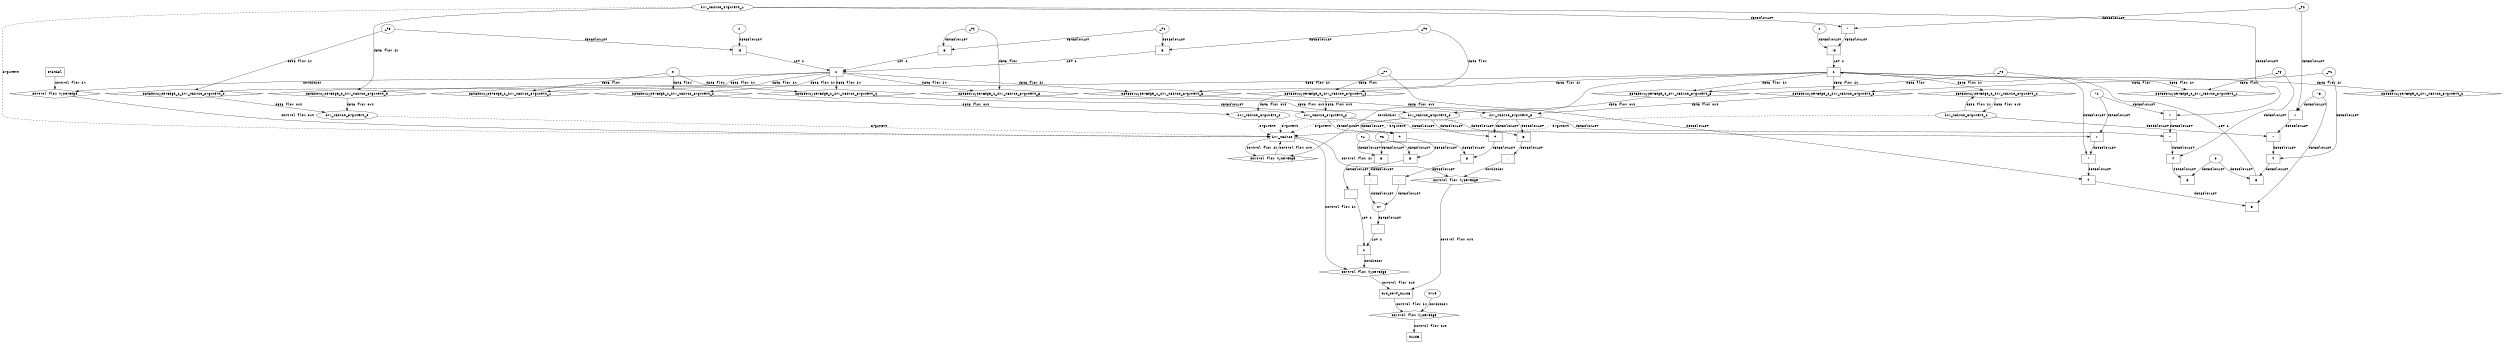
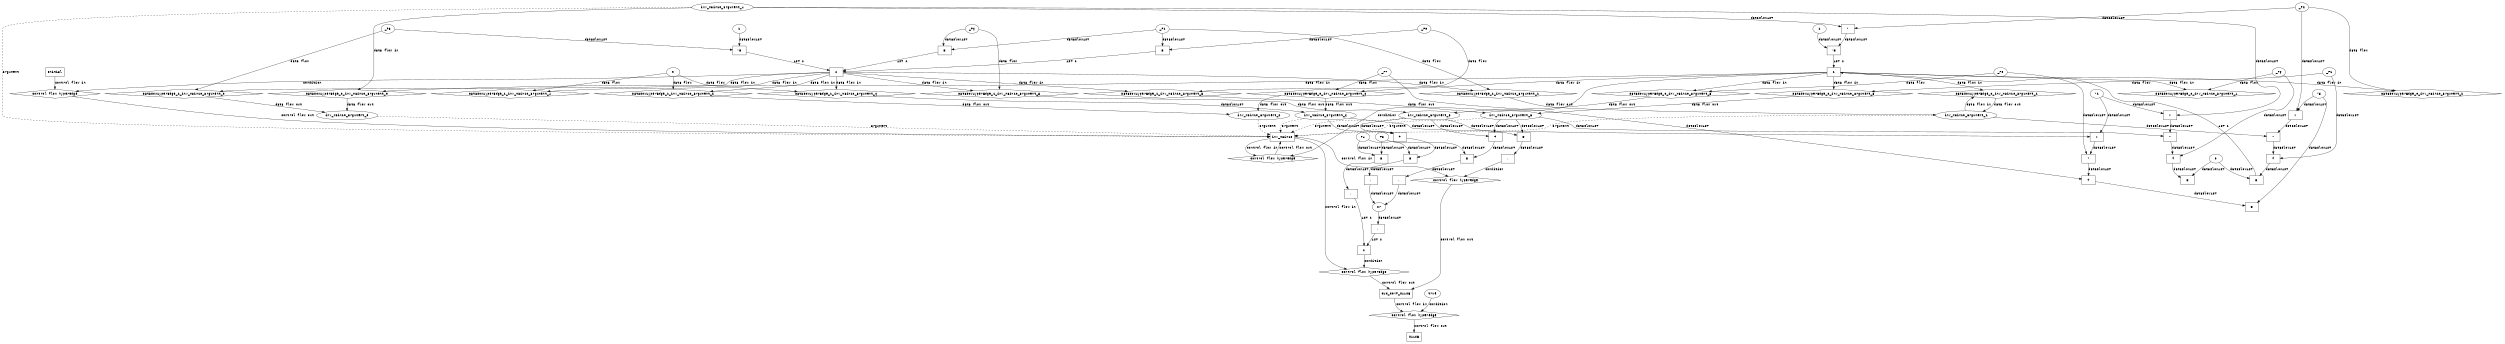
  digraph {
    fontname="DejaVu Sans Mono"
    node [fontname="DejaVu Sans Mono" shape=rect]
    edge [fontname="DejaVu Sans Mono"]
    n1 [label=CHC_COMP_FALSE nodeName=CHC_COMP_FALSE]
    n2 [label="Control flow hyperedge" nodeName=ControlFowHyperEdge_4 shape=diamond]
    n3 [label=FALSE nodeName=FALSE]
    n4 [label=inv_main10 nodeName=inv_main10]
    n5 [label="Control flow hyperedge" nodeName=ControlFowHyperEdge_0 shape=diamond]
    n6 [label="Control flow hyperedge" nodeName=ControlFowHyperEdge_2 shape=diamond]
    n7 [label="Control flow hyperedge" nodeName=ControlFowHyperEdge_3 shape=diamond]
    n8 [label=Initial nodeName=Initial]
    n9 [label="Control flow hyperedge" nodeName=ControlFowHyperEdge_1 shape=diamond]
    n10 [label=inv_main10_argument_0 nodeName=argument0 shape=oval]
    n11 [label=inv_main10_argument_1 nodeName=argument1 shape=oval]
    n12 [label="-" nodeName=xxxinv_main10___inv_main10_0xxxguard2_node_3]
    n13 [label=DataFowHyperEdge_0_inv_main10_argument_1 nodeName=DataFowHyperEdge_0_inv_main10_argument_1 shape=diamond]
    n14 [label="+" nodeName=xxxinv_main10___inv_main10_0xxxguard2_node_1]
    n15 [label=inv_main10_argument_2 nodeName=argument2 shape=oval]
    n16 [label=inv_main10_argument_3 nodeName=argument3 shape=oval]
    n17 [label="-" nodeName=xxxinv_main10___inv_main10_0xxxguard1_node_13]
    n18 [label="=" nodeName=xxxCHC_COMP_FALSE___inv_main10_2xxxguard_0_node_1]
    n19 [label="+" nodeName=xxxCHC_COMP_FALSE___inv_main10_3xxxguard1_node_11]
    n20 [label="+" nodeName=xxxinv_main10___inv_main10_0xxxguard1_node_11]
    n21 [label="!" nodeName=xxxCHC_COMP_FALSE___inv_main10_2xxxguard_0_node_0]
    n22 [label="=" nodeName=xxxCHC_COMP_FALSE___inv_main10_3xxxguard1_node_9]
    n23 [label=inv_main10_argument_4 nodeName=argument4 shape=oval]
    n24 [label="-" nodeName=xxxinv_main10___inv_main10_0xxxguard_0_node_1]
    n25 [label="*" nodeName=xxxinv_main10___inv_main10_0xxxguard1_node_14]
    n26 [label=DataFowHyperEdge_0_inv_main10_argument_0 nodeName=DataFowHyperEdge_0_inv_main10_argument_0 shape=diamond]
    n27 [label=">=" nodeName=xxxinv_main10___inv_main10_0xxxguard_0_node_0]
    n28 [label=inv_main10_argument_5 nodeName=argument5 shape=oval]
    n29 [label="+" nodeName=xxxCHC_COMP_FALSE___inv_main10_3xxxguard1_node_5]
    n30 [label="=" nodeName=xxxCHC_COMP_FALSE___inv_main10_3xxxguard1_node_3]
    n31 [label=inv_main10_argument_6 nodeName=argument6 shape=oval]
    n32 [label="*" nodeName=xxxinv_main10___inv_main10_0xxxguard1_node_5]
    n33 [label="-" nodeName=xxxinv_main10___inv_main10_0xxxguard1_node_4]
    n34 [label="&" nodeName=xxxinv_main10___inv_main10_0xxx_and]
    n35 [label=DataFowHyperEdge_0_inv_main10_argument_6 nodeName=DataFowHyperEdge_0_inv_main10_argument_6 shape=diamond]
    n36 [label=DataFowHyperEdge_0_inv_main10_argument_2 nodeName=DataFowHyperEdge_0_inv_main10_argument_2 shape=diamond]
    n37 [label=DataFowHyperEdge_0_inv_main10_argument_5 nodeName=DataFowHyperEdge_0_inv_main10_argument_5 shape=diamond]
    n38 [label=DataFowHyperEdge_0_inv_main10_argument_4 nodeName=DataFowHyperEdge_0_inv_main10_argument_4 shape=diamond]
    n39 [label=DataFowHyperEdge_0_inv_main10_argument_3 nodeName=DataFowHyperEdge_0_inv_main10_argument_3 shape=diamond]
    n40 [label=1 nodeName=xxxinv_main10___inv_main10_0xxxguard_0_node_4 shape=""]
    n41 [label=_P2 nodeName=xxxinv_main10___inv_main10_0xxxdataFlow1_node_0 shape=""]
    n42 [label="*" nodeName=xxxinv_main10___inv_main10_0xxxguard2_node_4]
    n43 [label="=" nodeName=xxxinv_main10___inv_main10_0xxxguard1_node_1]
    n44 [label="+" nodeName=xxxinv_main10___inv_main10_0xxxguard1_node_2]
    n45 [label=-1 nodeName=xxxinv_main10___inv_main10_0xxxguard1_node_6 shape=""]
    n46 [label=-5 nodeName=xxxinv_main10___inv_main10_0xxxguard1_node_9 shape=""]
    n47 [label="=" nodeName=xxxinv_main10___inv_main10_0xxxguard1_node_10]
    n48 [label=0 nodeName=xxxinv_main10___inv_main10_0xxxguard1_node_18 shape=""]
    n49 [label="=" nodeName=xxxinv_main10___inv_main10_0xxxguard2_node_0]
    n50 [label=_P7 nodeName=xxxinv_main10___inv_main10_0xxxdataFlow_0_node_0 shape=""]
    n51 [label=_P0 nodeName=xxxinv_main10___inv_main10_0xxxdataFlow2_node_0 shape=""]
    n52 [label=_P6 nodeName=xxxinv_main10___inv_main10_0xxxdataFlow3_node_0 shape=""]
    n53 [label=_P1 nodeName=xxxinv_main10___inv_main10_0xxxdataFlow4_node_0 shape=""]
    n54 [label="&" nodeName=xxxinv_main10___Initial_1xxx_and]
    n55 [label=DataFowHyperEdge_1_inv_main10_argument_6 nodeName=DataFowHyperEdge_1_inv_main10_argument_6 shape=diamond]
    n56 [label=DataFowHyperEdge_1_inv_main10_argument_0 nodeName=DataFowHyperEdge_1_inv_main10_argument_0 shape=diamond]
    n57 [label=DataFowHyperEdge_1_inv_main10_argument_2 nodeName=DataFowHyperEdge_1_inv_main10_argument_2 shape=diamond]
    n58 [label=DataFowHyperEdge_1_inv_main10_argument_5 nodeName=DataFowHyperEdge_1_inv_main10_argument_5 shape=diamond]
+   n59 [label=DataFowHyperEdge_1_inv_main10_argument_1 nodeName=DataFowHyperEdge_1_inv_main10_argument_1 shape=diamond]
    n60 [label=DataFowHyperEdge_1_inv_main10_argument_4 nodeName=DataFowHyperEdge_1_inv_main10_argument_4 shape=diamond]
    n61 [label=DataFowHyperEdge_1_inv_main10_argument_3 nodeName=DataFowHyperEdge_1_inv_main10_argument_3 shape=diamond]
    n62 [label=">=" nodeName=xxxinv_main10___Initial_1xxxguard_0_node_0]
    n63 [label=1 nodeName=xxxinv_main10___Initial_1xxxguard_0_node_2 shape=""]
    n64 [label=_P3 nodeName=xxxinv_main10___Initial_1xxxdataFlow1_node_0 shape=""]
    n65 [label="=" nodeName=xxxinv_main10___Initial_1xxxguard1_node_0]
    n66 [label=_P6 nodeName=xxxinv_main10___Initial_1xxxdataFlow3_node_0 shape=""]
    n67 [label=_P1 nodeName=xxxinv_main10___Initial_1xxxdataFlow4_node_0 shape=""]
    n68 [label="=" nodeName=xxxinv_main10___Initial_1xxxguard2_node_0]
    n69 [label=_P0 nodeName=xxxinv_main10___Initial_1xxxdataFlow6_node_0 shape=""]
    n70 [label=0 nodeName=xxxinv_main10___Initial_1xxxdataFlow_0_node_0 shape=""]
    n71 [label="&" nodeName=xxxCHC_COMP_FALSE___inv_main10_3xxx_and]
    n72 [label="!" nodeName=xxxCHC_COMP_FALSE___inv_main10_3xxxguard_0_node_0]
    n73 [label="=" nodeName=xxxCHC_COMP_FALSE___inv_main10_3xxxguard_0_node_1]
    n74 [label=P3 nodeName=xxxCHC_COMP_FALSE___inv_main10_3xxxguard_0_node_2 shape=""]
    n75 [label="!" nodeName=xxxCHC_COMP_FALSE___inv_main10_3xxxguard1_node_8]
    n76 [label=P4 nodeName=xxxCHC_COMP_FALSE___inv_main10_3xxxguard_0_node_3 shape=""]
    n77 [label="!" nodeName=xxxCHC_COMP_FALSE___inv_main10_3xxxguard1_node_2]
    n78 [label="!" nodeName=xxxCHC_COMP_FALSE___inv_main10_3xxxguard1_node_0]
    n79 [label=Or nodeName=xxxCHC_COMP_FALSE___inv_main10_3xxxguard1_node_1 shape=""]
    n80 [label=true nodeName=xxxFALSE___CHC_COMP_FALSE_4xxxguard_0_node_0 shape=""]
    n1 -> n2 [label="control flow in"]
    n2 -> n3 [label="control flow out"]
    n4 -> n5 [label="control flow in"]
    n4 -> n6 [label="control flow in"]
    n4 -> n7 [label="control flow in"]
    n5 -> n4 [label="control flow out"]
    n6 -> n1 [label="control flow out"]
    n7 -> n1 [label="control flow out"]
    n8 -> n9 [label="control flow in"]
    n9 -> n4 [label="control flow out"]
    n10 -> n4 [label=argument style=dashed]
    n11 -> n4 [label=argument style=dashed]
    n11 -> n12 [label=dataFlowAST]
    n11 -> n13 [label="data flow in"]
    n12 -> n14 [label=dataFlowAST]
    n13 -> n11 [label="data flow out"]
    n14 -> n49 [label=dataFlowAST]
    n15 -> n4 [label=argument style=dashed]
    n16 -> n4 [label=argument style=dashed]
    n16 -> n17 [label=dataFlowAST]
    n16 -> n18 [label=dataFlowAST]
    n16 -> n19 [label=dataFlowAST]
    n17 -> n20 [label=dataFlowAST]
    n18 -> n21 [label=dataFlowAST]
    n19 -> n22 [label=dataFlowAST]
    n20 -> n47 [label=dataFlowAST]
    n21 -> n6 [label=condition]
    n22 -> n75 [label=dataFlowAST]
    n23 -> n4 [label=argument style=dashed]
    n23 -> n24 [label=dataFlowAST]
    n23 -> n25 [label=dataFlowAST]
    n23 -> n26 [label="data flow in"]
    n24 -> n27 [label=dataFlowAST]
    n25 -> n17 [label=dataFlowAST]
    n26 -> n10 [label="data flow out"]
    n27 -> n34 [label="AST &"]
    n28 -> n4 [label=argument style=dashed]
    n28 -> n18 [label=dataFlowAST]
    n28 -> n19 [label=dataFlowAST]
    n28 -> n29 [label=dataFlowAST]
    n29 -> n30 [label=dataFlowAST]
    n30 -> n77 [label=dataFlowAST]
    n31 -> n4 [label=argument style=dashed]
    n31 -> n29 [label=dataFlowAST]
    n31 -> n32 [label=dataFlowAST]
    n32 -> n33 [label=dataFlowAST]
    n33 -> n44 [label=dataFlowAST]
    n34 -> n5 [label=condition]
    n34 -> n13 [label="data flow in"]
    n34 -> n26 [label="data flow in"]
    n34 -> n35 [label="data flow in"]
    n34 -> n36 [label="data flow in"]
    n34 -> n37 [label="data flow in"]
    n34 -> n38 [label="data flow in"]
    n34 -> n39 [label="data flow in"]
    n35 -> n15 [label="data flow out"]
    n35 -> n31 [label="data flow out"]
    n37 -> n28 [label="data flow out"]
    n39 -> n16 [label="data flow out"]
    n40 -> n27 [label=dataFlowAST]
    n41 -> n24 [label=dataFlowAST]
+   n41 -> n36 [label="data flow"]
    n41 -> n42 [label=dataFlowAST]
    n42 -> n12 [label=dataFlowAST]
    n44 -> n43 [label=dataFlowAST]
    n45 -> n25 [label=dataFlowAST]
    n45 -> n32 [label=dataFlowAST]
    n46 -> n42 [label=dataFlowAST]
    n46 -> n43 [label=dataFlowAST]
    n48 -> n47 [label=dataFlowAST]
    n48 -> n49 [label=dataFlowAST]
    n49 -> n34 [label="AST &"]
    n50 -> n35 [label="data flow"]
    n50 -> n44 [label=dataFlowAST]
    n51 -> n33 [label=dataFlowAST]
    n51 -> n37 [label="data flow"]
    n52 -> n20 [label=dataFlowAST]
    n52 -> n38 [label="data flow"]
    n53 -> n14 [label=dataFlowAST]
    n53 -> n39 [label="data flow"]
    n54 -> n9 [label=condition]
    n54 -> n55 [label="data flow in"]
    n54 -> n56 [label="data flow in"]
    n54 -> n57 [label="data flow in"]
    n54 -> n58 [label="data flow in"]
+   n54 -> n59 [label="data flow in"]
    n54 -> n60 [label="data flow in"]
    n54 -> n61 [label="data flow in"]
    n55 -> n31 [label=dataFlowAST]
    n56 -> n10 [label="data flow out"]
    n57 -> n15 [label="data flow out"]
    n58 -> n28 [label="data flow out"]
+   n59 -> n11 [label="data flow out"]
    n61 -> n16 [label="data flow out"]
    n62 -> n54 [label="AST &"]
    n63 -> n62 [label=dataFlowAST]
-   n64 -> n56 [label="data flow in"]
+   n64 -> n56 [label="data flow"]
    n64 -> n62 [label=dataFlowAST]
    n65 -> n54 [label="AST &"]
    n66 -> n58 [label="data flow"]
    n66 -> n65 [label=dataFlowAST]
+   n67 -> n59 [label="data flow"]
    n67 -> n65 [label=dataFlowAST]
    n67 -> n68 [label=dataFlowAST]
    n68 -> n54 [label="AST &"]
    n69 -> n61 [label="data flow"]
    n69 -> n68 [label=dataFlowAST]
    n70 -> n55 [label="data flow"]
    n70 -> n57 [label="data flow"]
    n70 -> n60 [label="data flow"]
    n71 -> n7 [label=condition]
    n72 -> n71 [label="AST &"]
    n73 -> n72 [label=dataFlowAST]
    n74 -> n22 [label=dataFlowAST]
    n74 -> n73 [label=dataFlowAST]
    n75 -> n79 [label=dataFlowAST]
    n76 -> n30 [label=dataFlowAST]
    n76 -> n73 [label=dataFlowAST]
    n77 -> n79 [label=dataFlowAST]
    n78 -> n71 [label="AST &"]
    n79 -> n78 [label=dataFlowAST]
    n80 -> n2 [label=condition]
  }
